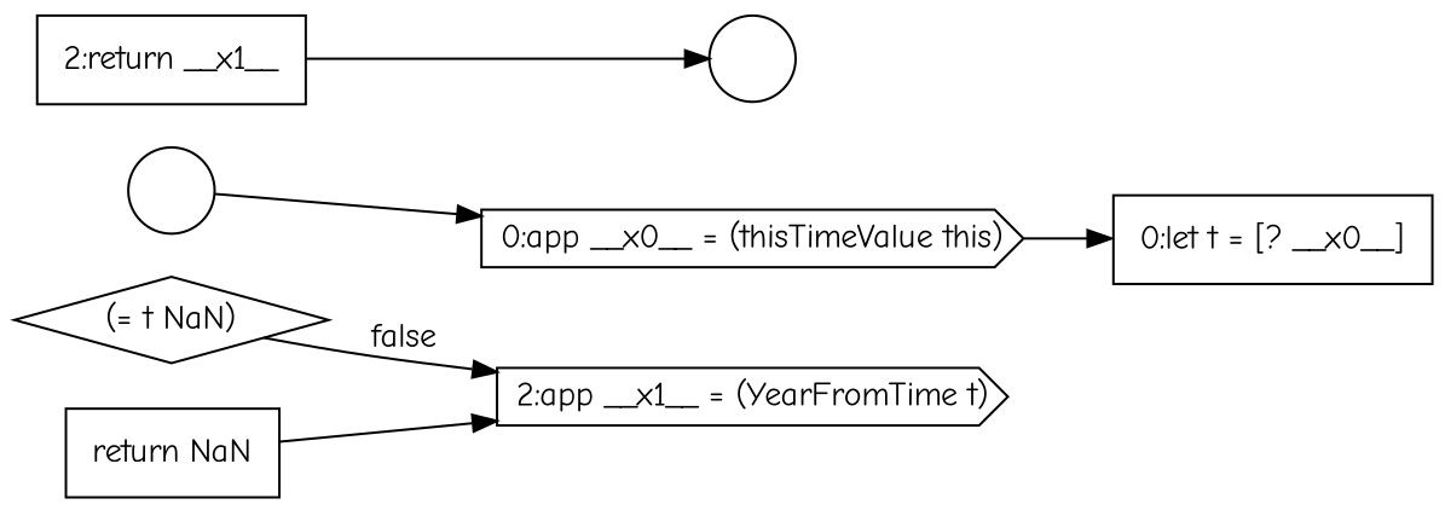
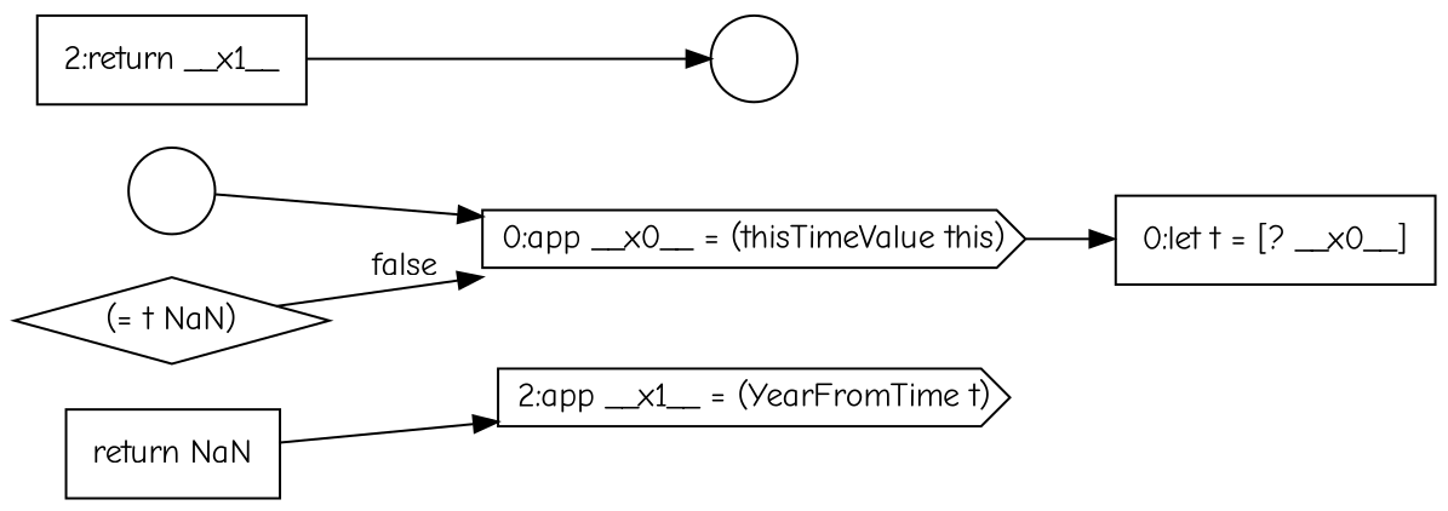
  digraph {
    fontname="Comic Neue"
    rankdir=LR
    node [color=black fillcolor=white fontname="Comic Neue" shape=none style=filled]
    edge [color=black fontname="Comic Neue"]
    n1 [label=<<font color="black">0:app __x0__ = (thisTimeValue this)</font>> shape=cds]
    n2 [label=<<font color="black">     <table border="0" cellborder="1" cellspacing="0" cellpadding="10">       <tr><td align="left">0:let t = [? __x0__]</td></tr>     </table>   </font>> margin=0]
    n3 [label=<<font color="black">2:app __x1__ = (YearFromTime t)</font>> shape=cds]
    n4 [label=<<font color="black">     <table border="0" cellborder="1" cellspacing="0" cellpadding="10">       <tr><td align="left">2:return __x1__</td></tr>     </table>   </font>> margin=0]
    n5 [label=" " shape=circle]
    n6 [label=<<font color="black">(= t NaN)</font>> shape=diamond]
    n7 [label=" " shape=circle]
    n8 [label=<<font color="black">     <table border="0" cellborder="1" cellspacing="0" cellpadding="10">       <tr><td align="left">return NaN</td></tr>     </table>   </font>> margin=0]
    n1 -> n2
    n4 -> n5
-   n6 -> n3 [label=<<font color="black">false</font>>]
+   n6 -> n1 [label=<<font color="black">false</font>>]
    n7 -> n1
    n8 -> n3
  }
